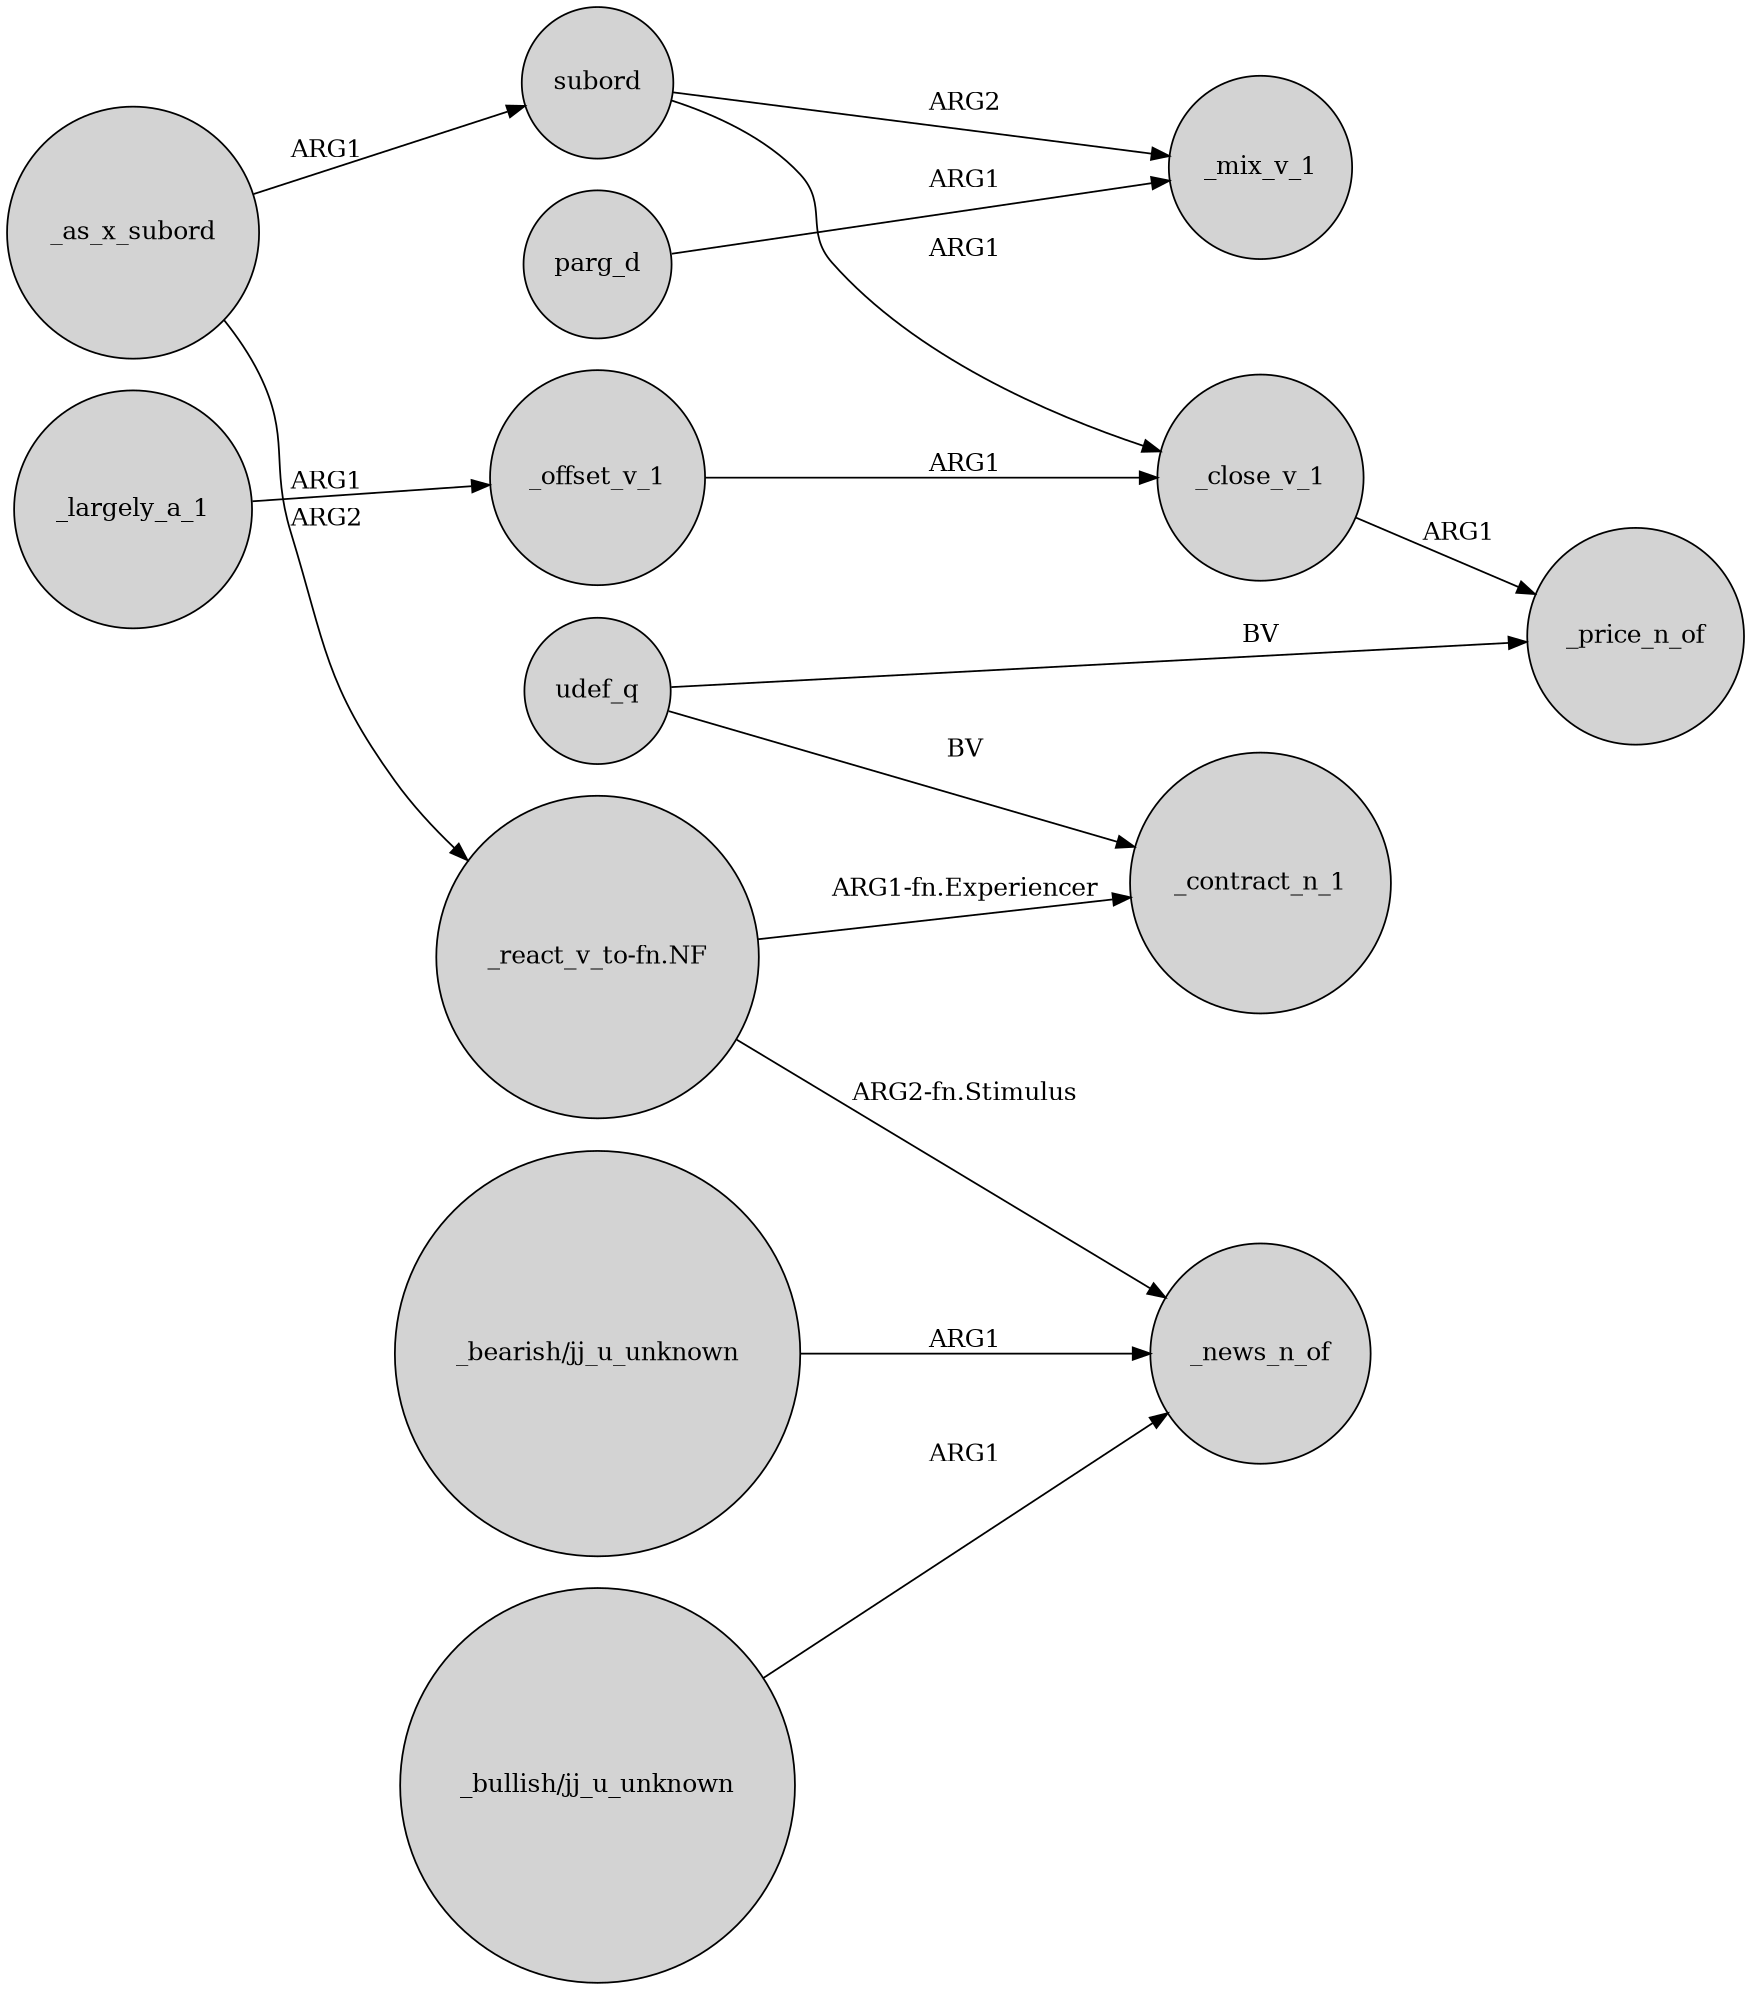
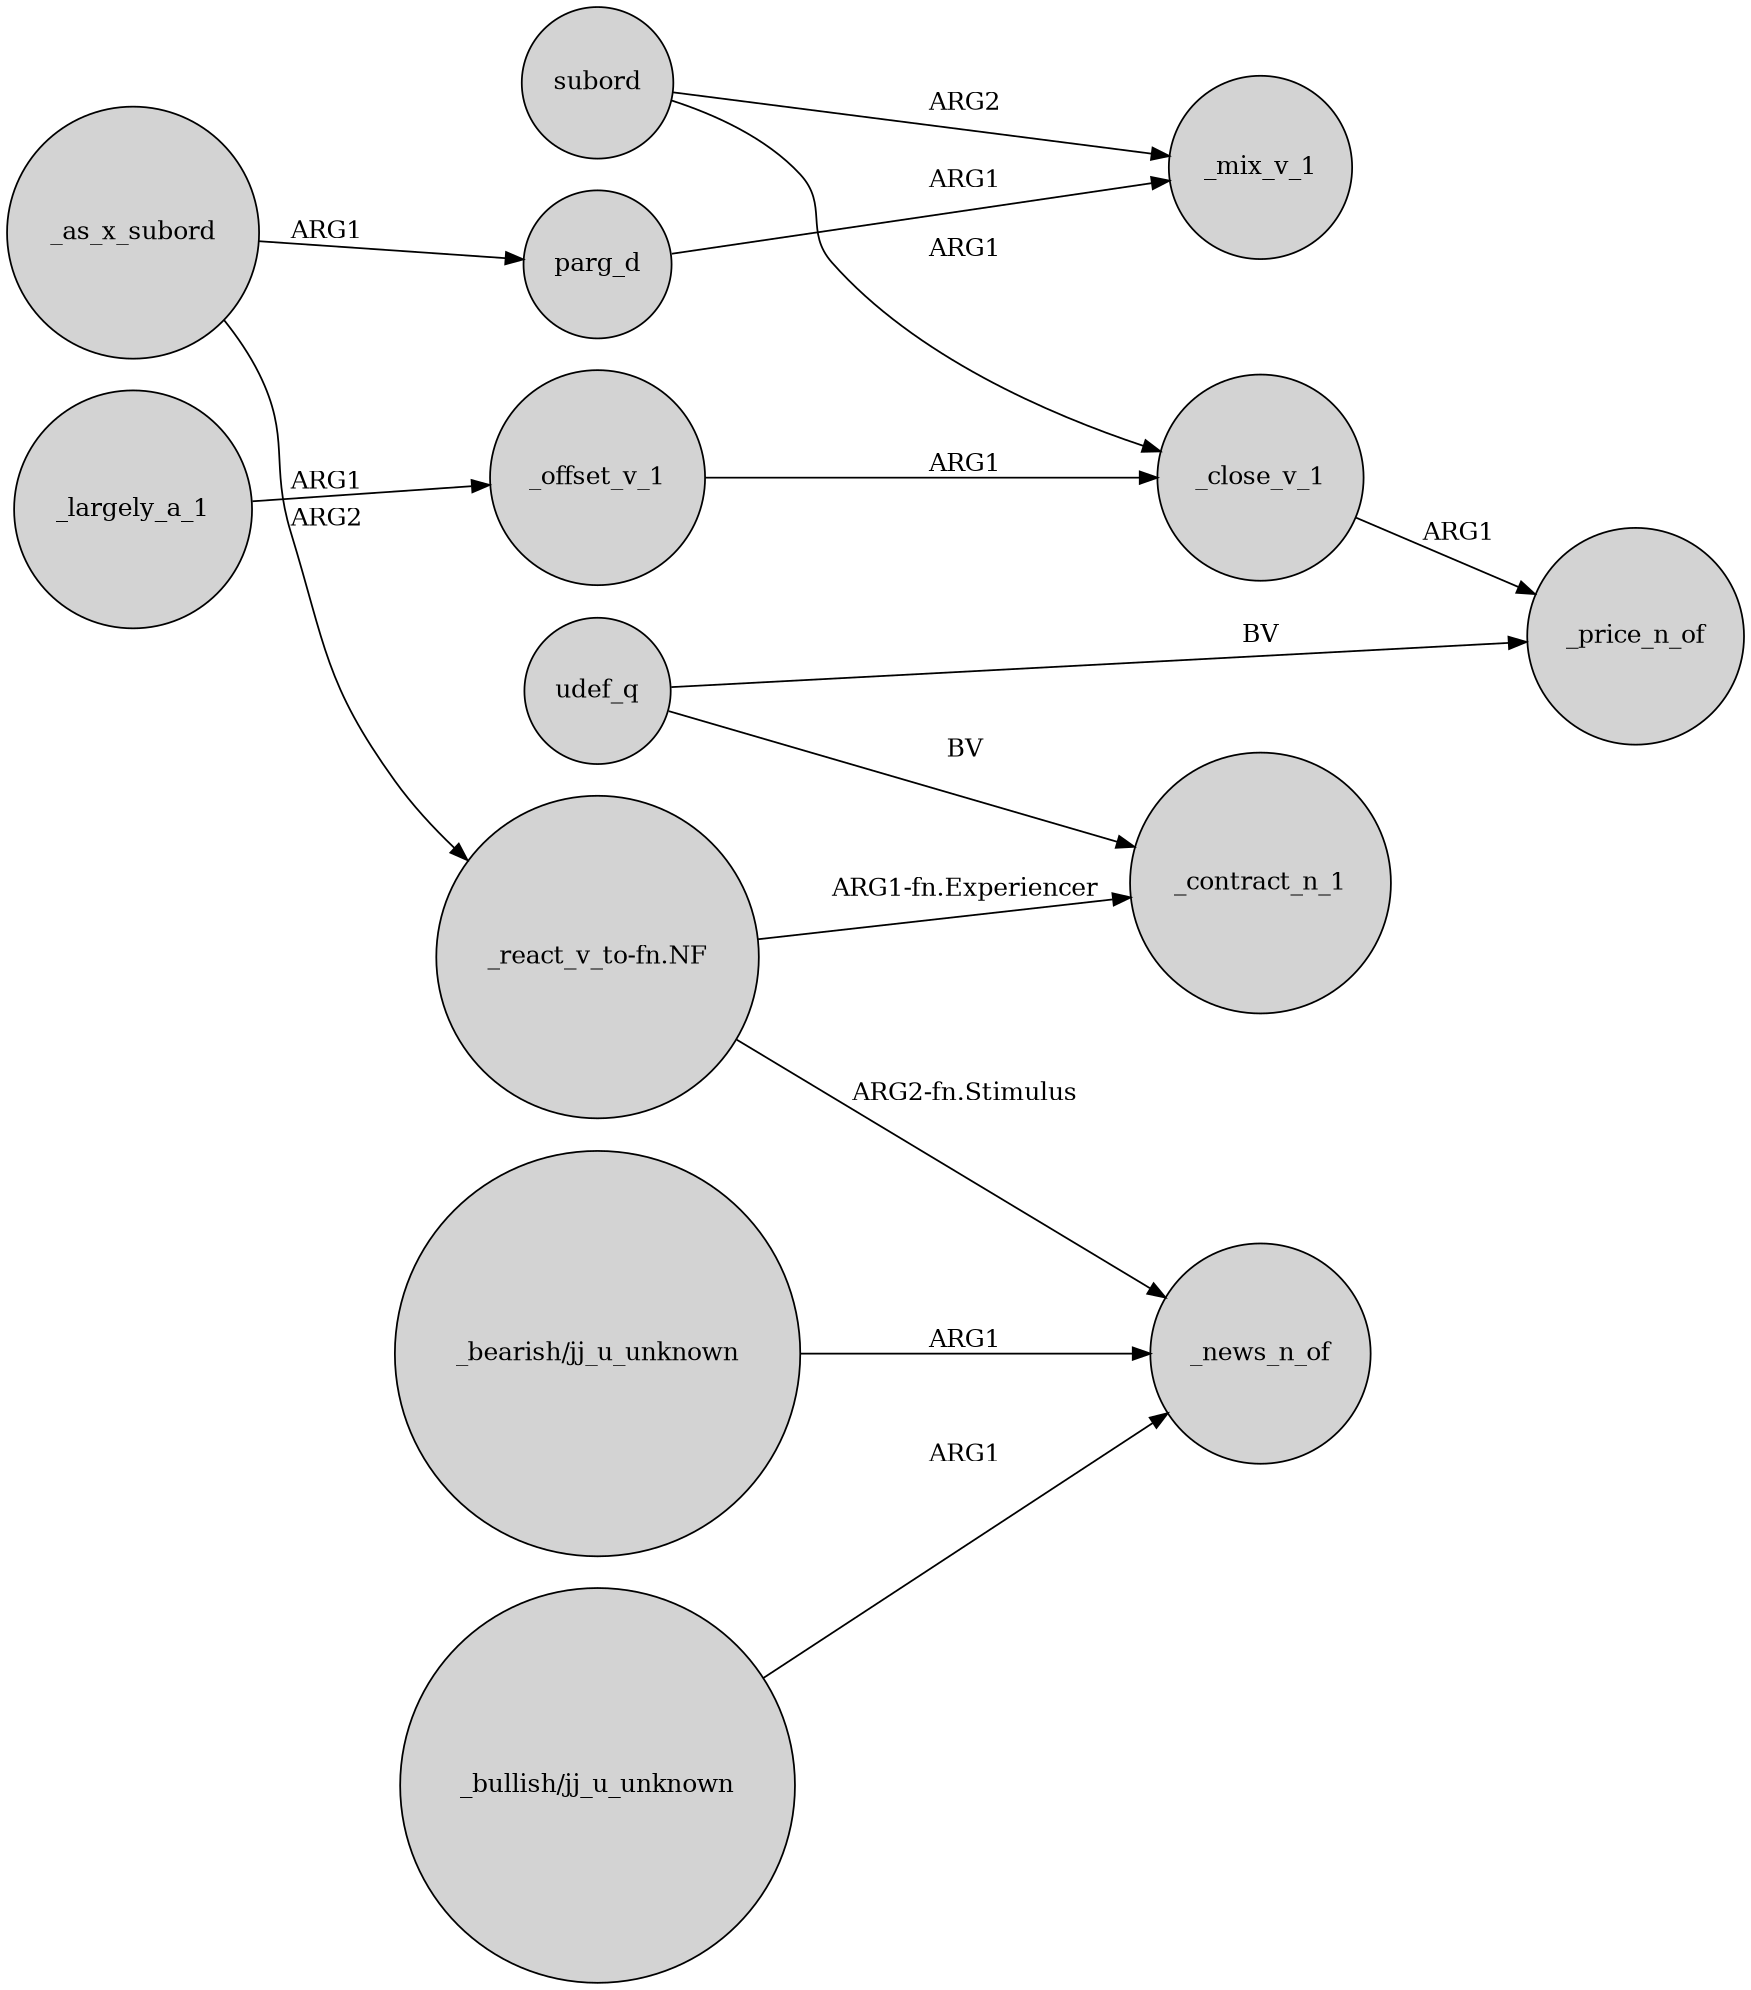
  digraph {
    rankdir=LR
    node [shape=circle style=filled]
    _as_x_subord
    subord
    "_react_v_to-fn.NF"
    _mix_v_1
    _close_v_1
    _news_n_of
    _contract_n_1
    _price_n_of
    udef_q
    _largely_a_1
    _offset_v_1
    "_bearish/jj_u_unknown"
    "_bullish/jj_u_unknown"
    parg_d
-   _as_x_subord -> subord [label=ARG1]
+   _as_x_subord -> parg_d [label=ARG1]
    _as_x_subord -> "_react_v_to-fn.NF" [label=ARG2]
    subord -> _mix_v_1 [label=ARG2]
    subord -> _close_v_1 [label=ARG1]
    "_react_v_to-fn.NF" -> _news_n_of [label="ARG2-fn.Stimulus"]
    "_react_v_to-fn.NF" -> _contract_n_1 [label="ARG1-fn.Experiencer"]
    _close_v_1 -> _price_n_of [label=ARG1]
    udef_q -> _contract_n_1 [label=BV]
    udef_q -> _price_n_of [label=BV]
    _largely_a_1 -> _offset_v_1 [label=ARG1]
    _offset_v_1 -> _close_v_1 [label=ARG1]
    "_bearish/jj_u_unknown" -> _news_n_of [label=ARG1]
    "_bullish/jj_u_unknown" -> _news_n_of [label=ARG1]
    parg_d -> _mix_v_1 [label=ARG1]
  }
